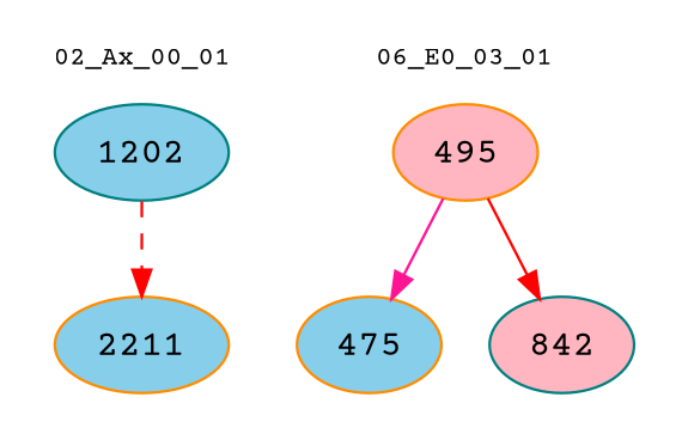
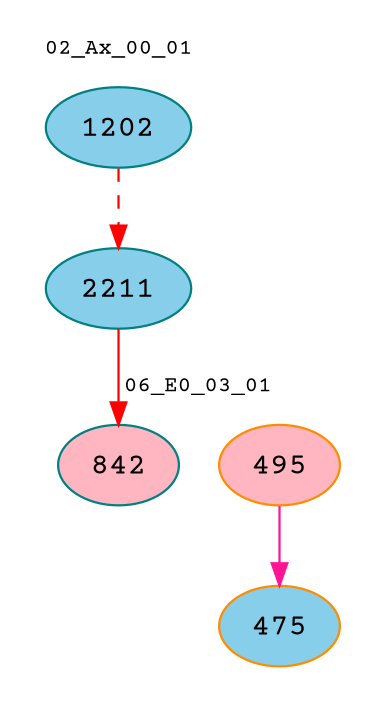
  digraph {
    fontname="Courier Prime"
    node [color=darkorange fillcolor=skyblue fontname="Courier Prime" style=filled]
    edge [color=red fontname="Courier Prime" style=solid]
    n1 [color=teal label=1202]
-   n2 [label=2211]
+   n2 [color=teal label=2211]
    n3 [fillcolor=lightpink label=495]
    n4 [label=475]
    n5 [color=teal fillcolor=lightpink label=842]
    subgraph cluster_1 {
      color=white
      fontsize=10
      label="02_Ax_00_01"
      n1
      n2
    }
    subgraph cluster_2 {
      color=white
      fontsize=10
      label="06_E0_03_01"
      n3
      n4
      n5
    }
    n1 -> n2 [style=dashed]
    n3 -> n4 [color=deeppink]
-   n3 -> n5
+   n2 -> n5
  }
